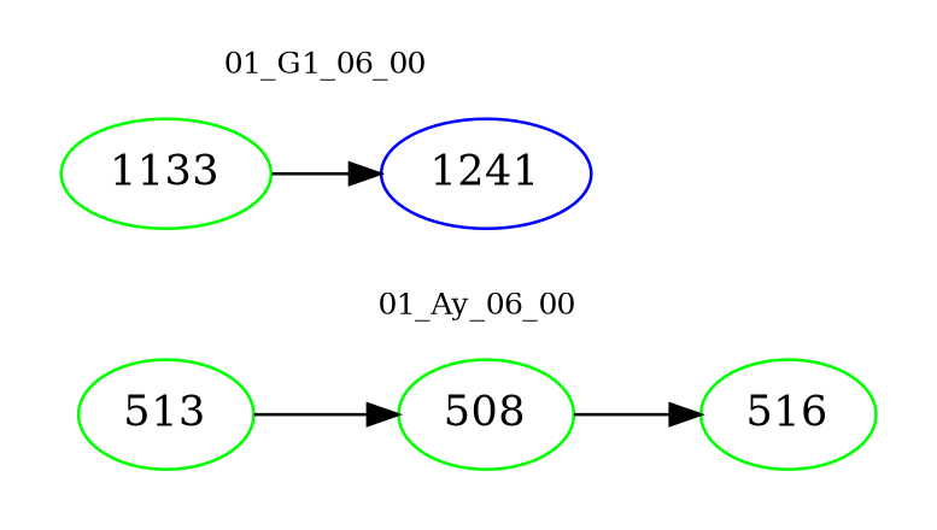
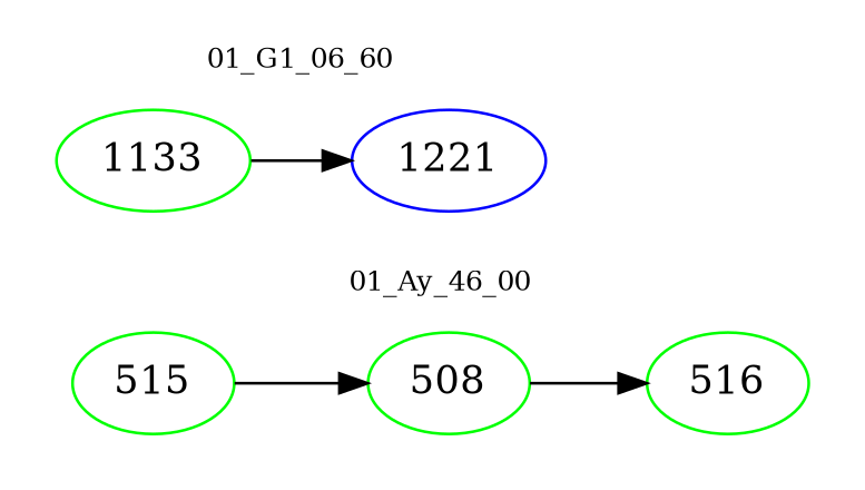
  digraph {
    rankdir=LR
    node [color=green]
    edge [color=black]
-   n1 [label=513]
+   n1 [label=515]
    n2 [label=508]
    n3 [label=516]
    n4 [label=1133]
-   n5 [color=blue label=1241]
+   n5 [color=blue label=1221]
    subgraph cluster_1 {
      color=white
      fontsize=10
-     label="01_Ay_06_00"
+     label="01_Ay_46_00"
      n1
      n2
      n3
    }
    subgraph cluster_2 {
      color=white
      fontsize=10
-     label="01_G1_06_00"
+     label="01_G1_06_60"
      n4
      n5
    }
    n1 -> n2
    n2 -> n3
    n4 -> n5
  }
